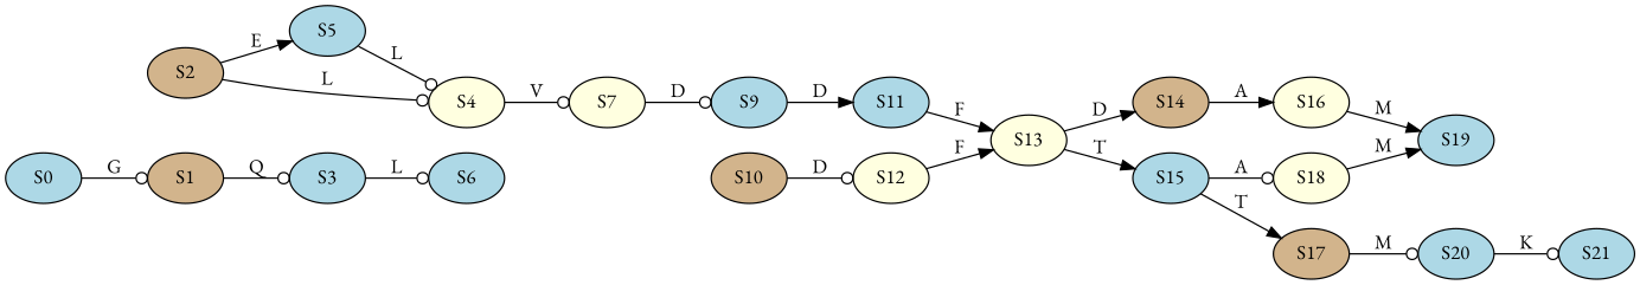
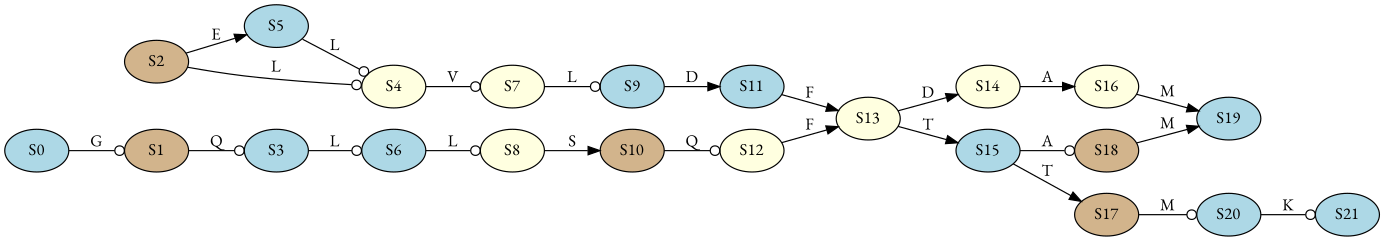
  strict digraph {
    fontname="EB Garamond"
    rankdir=LR
    node [fillcolor=lightblue fontname="EB Garamond" style=filled]
    edge [arrowhead=odot fontname="EB Garamond"]
    S1 [fillcolor=tan]
    S0
    S3
    S2 [fillcolor=tan]
    S4 [fillcolor=lightyellow]
    S5
    S6
    S7 [fillcolor=lightyellow]
+   S8 [fillcolor=lightyellow]
    S9
    S10 [fillcolor=tan]
    S11
    S12 [fillcolor=lightyellow]
    S13 [fillcolor=lightyellow]
-   S14 [fillcolor=tan]
+   S14 [fillcolor=lightyellow]
    S15
    S16 [fillcolor=lightyellow]
    S17 [fillcolor=tan]
-   S18 [fillcolor=lightyellow]
+   S18 [fillcolor=tan]
    S19
    S20
    S21
    S1 -> S3 [label=Q]
    S0 -> S1 [label=G]
    S3 -> S6 [label=L]
    S2 -> S4 [label=L]
    S2 -> S5 [arrowhead=normal label=E]
    S4 -> S7 [label=V]
    S5 -> S4 [label=L]
-   S7 -> S9 [label=D]
+   S6 -> S8 [label=L]
+   S7 -> S9 [label=L]
+   S8 -> S10 [arrowhead=normal label=S]
    S9 -> S11 [arrowhead=normal label=D]
-   S10 -> S12 [label=D]
+   S10 -> S12 [label=Q]
    S11 -> S13 [arrowhead=normal label=F]
    S12 -> S13 [arrowhead=normal label=F]
    S13 -> S14 [arrowhead=normal label=D]
    S13 -> S15 [arrowhead=normal label=T]
    S14 -> S16 [arrowhead=normal label=A]
    S15 -> S17 [arrowhead=normal label=T]
    S15 -> S18 [label=A]
    S16 -> S19 [arrowhead=normal label=M]
    S17 -> S20 [label=M]
    S18 -> S19 [arrowhead=normal label=M]
    S20 -> S21 [label=K]
  }
